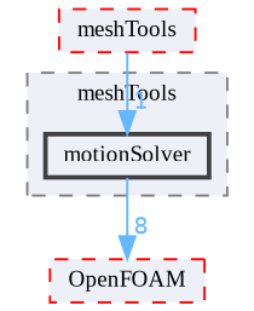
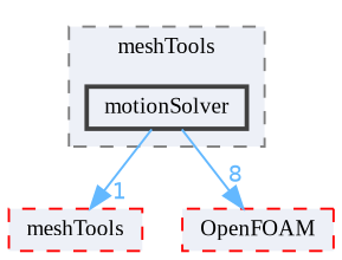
  digraph {
    compound=true
    fontname="Liberation Serif"
    node [color=red fillcolor="#edf0f7" fontname="Liberation Serif" fontsize=10 shape=box style="filled,dashed"]
    edge [color=steelblue1 fontcolor=steelblue1 fontname="Liberation Serif" fontsize=10 labeldistance=1.5 labelfontname=Helvetica labelfontsize=10]
    n1 [color=grey25 height=0.2 label=motionSolver style="filled,bold" width=0.4]
    n2 [height=0.2 label=meshTools width=0.4]
    n3 [height=0.2 label=OpenFOAM width=0.4]
    subgraph cluster_1 {
      bgcolor="#edf0f7"
      fontsize=10
      label=meshTools
      pencolor=grey50
      style="filled,dashed"
      n1
    }
-   n2 -> n1 [headlabel=1]
+   n1 -> n2 [headlabel=1]
    n1 -> n3 [headlabel=8]
  }
